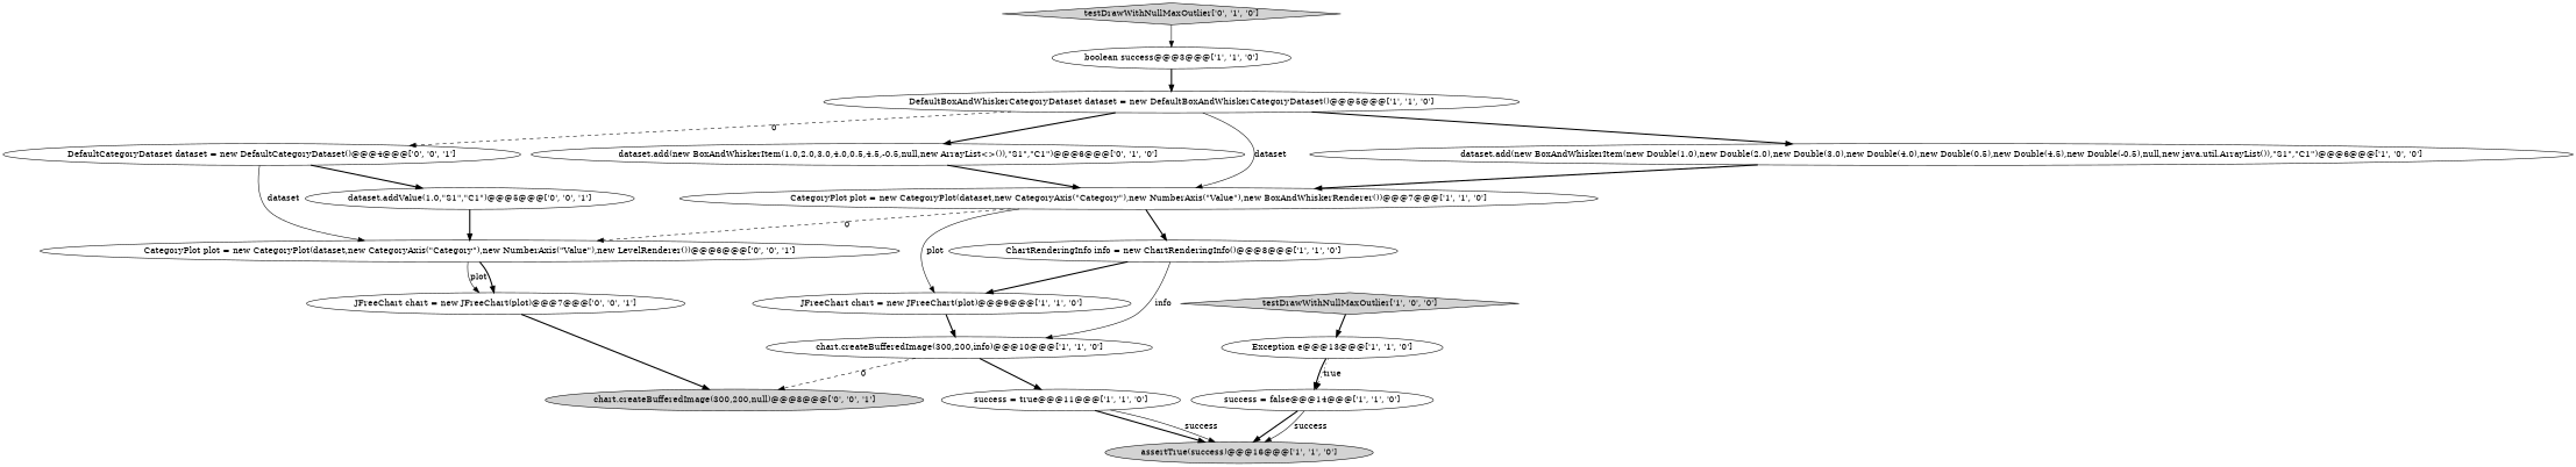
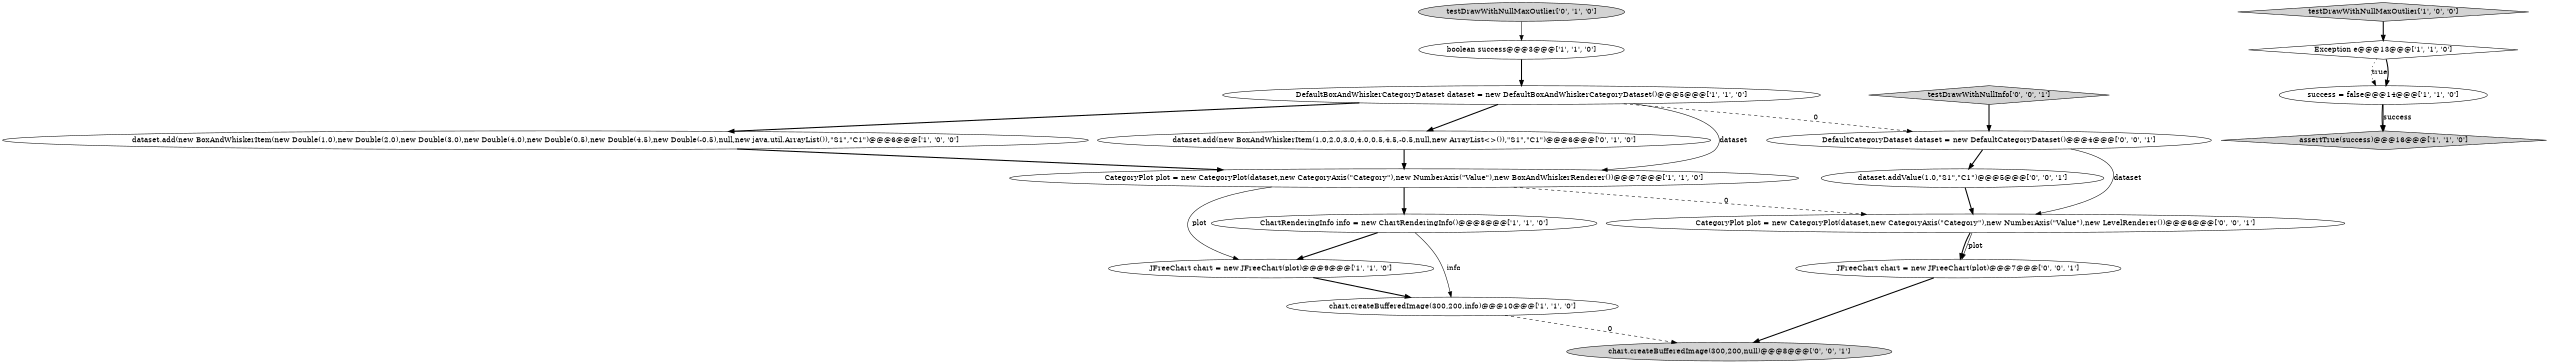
  digraph {
    node [fillcolor=white shape=ellipse style=filled]
    edge [style=bold]
    n1 [label="JFreeChart chart = new JFreeChart(plot)@@@7@@@['0', '0', '1']"]
    n2 [fillcolor=lightgray label="chart.createBufferedImage(300,200,null)@@@8@@@['0', '0', '1']"]
-   n3 [fillcolor=lightgray label="testDrawWithNullMaxOutlier['0', '1', '0']" shape=diamond]
+   n3 [fillcolor=lightgray label="testDrawWithNullMaxOutlier['0', '1', '0']"]
    n4 [label="boolean success@@@3@@@['1', '1', '0']"]
    n5 [label="DefaultBoxAndWhiskerCategoryDataset dataset = new DefaultBoxAndWhiskerCategoryDataset()@@@5@@@['1', '1', '0']"]
    n6 [label="dataset.add(new BoxAndWhiskerItem(new Double(1.0),new Double(2.0),new Double(3.0),new Double(4.0),new Double(0.5),new Double(4.5),new Double(-0.5),null,new java.util.ArrayList()),\"S1\",\"C1\")@@@6@@@['1', '0', '0']"]
    n7 [label="CategoryPlot plot = new CategoryPlot(dataset,new CategoryAxis(\"Category\"),new NumberAxis(\"Value\"),new BoxAndWhiskerRenderer())@@@7@@@['1', '1', '0']"]
    n8 [label="CategoryPlot plot = new CategoryPlot(dataset,new CategoryAxis(\"Category\"),new NumberAxis(\"Value\"),new LevelRenderer())@@@6@@@['0', '0', '1']"]
    n9 [label="JFreeChart chart = new JFreeChart(plot)@@@9@@@['1', '1', '0']"]
    n10 [label="ChartRenderingInfo info = new ChartRenderingInfo()@@@8@@@['1', '1', '0']"]
    n11 [label="DefaultCategoryDataset dataset = new DefaultCategoryDataset()@@@4@@@['0', '0', '1']"]
    n12 [label="dataset.add(new BoxAndWhiskerItem(1.0,2.0,3.0,4.0,0.5,4.5,-0.5,null,new ArrayList<>()),\"S1\",\"C1\")@@@6@@@['0', '1', '0']"]
    n13 [label="dataset.addValue(1.0,\"S1\",\"C1\")@@@5@@@['0', '0', '1']"]
    n14 [label="chart.createBufferedImage(300,200,info)@@@10@@@['1', '1', '0']"]
-   n15 [label="success = true@@@11@@@['1', '1', '0']"]
-   n16 [fillcolor=lightgray label="assertTrue(success)@@@16@@@['1', '1', '0']"]
+   n16 [fillcolor=lightgray label="assertTrue(success)@@@16@@@['1', '1', '0']" shape=diamond]
    n17 [label="success = false@@@14@@@['1', '1', '0']"]
+   n18 [fillcolor=lightgray label="testDrawWithNullInfo['0', '0', '1']" shape=diamond]
    n19 [fillcolor=lightgray label="testDrawWithNullMaxOutlier['1', '0', '0']" shape=diamond]
-   n20 [label="Exception e@@@13@@@['1', '1', '0']"]
+   n20 [label="Exception e@@@13@@@['1', '1', '0']" shape=diamond]
    n1 -> n2
    n3 -> n4 [style=solid]
    n4 -> n5
    n5 -> n6
    n5 -> n7 [label=dataset style=solid]
    n5 -> n11 [label=0 style=dashed]
    n5 -> n12
    n6 -> n7
    n7 -> n8 [label=0 style=dashed]
    n7 -> n9 [label=plot style=solid]
    n7 -> n10
    n8 -> n1 [label=plot style=solid]
    n8 -> n1
    n9 -> n14
    n10 -> n9
    n10 -> n14 [label=info style=solid]
    n11 -> n8 [label=dataset style=solid]
    n11 -> n13
    n12 -> n7
    n13 -> n8
    n14 -> n2 [label=0 style=dashed]
-   n14 -> n15
-   n15 -> n16
-   n15 -> n16 [label=success style=solid]
    n17 -> n16
    n17 -> n16 [label=success style=solid]
+   n18 -> n11
    n19 -> n20
    n20 -> n17 [label=true style=dotted]
    n20 -> n17
  }
